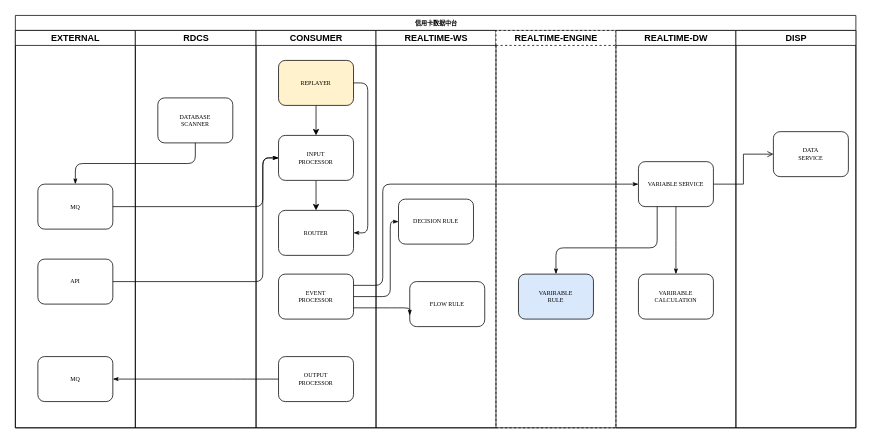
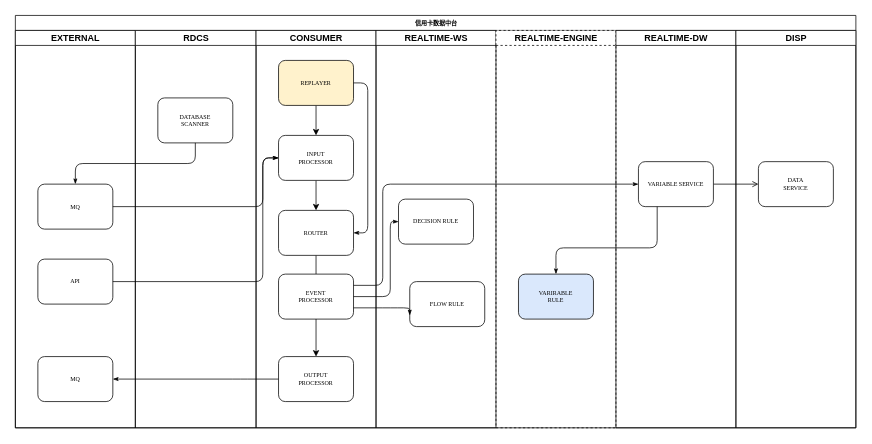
  <mxCell id="0" />
  <mxCell id="1" parent="0" />
  <mxCell id="2" value="信用卡数据中台" style="swimlane;html=1;childLayout=stackLayout;startSize=20;rounded=0;shadow=0;labelBackgroundColor=none;strokeColor=#000000;strokeWidth=1;fillColor=#ffffff;fontFamily=Verdana;fontSize=8;fontColor=#000000;align=center;" parent="1" vertex="1"><mxGeometry x="20" y="20" width="1121" height="550" as="geometry" /></mxCell>
  <mxCell id="3" value="EXTERNAL" style="swimlane;html=1;startSize=20;" parent="2" vertex="1"><mxGeometry y="20" width="160" height="530" as="geometry" /></mxCell>
  <mxCell id="4" value="MQ" style="rounded=1;whiteSpace=wrap;html=1;shadow=0;labelBackgroundColor=none;strokeColor=#000000;strokeWidth=1;fillColor=#ffffff;fontFamily=Verdana;fontSize=8;fontColor=#000000;align=center;" parent="3" vertex="1"><mxGeometry x="30" y="205" width="100" height="60" as="geometry" /></mxCell>
  <mxCell id="5" value="API" style="rounded=1;whiteSpace=wrap;html=1;shadow=0;labelBackgroundColor=none;strokeColor=#000000;strokeWidth=1;fillColor=#ffffff;fontFamily=Verdana;fontSize=8;fontColor=#000000;align=center;" parent="3" vertex="1"><mxGeometry x="30" y="305" width="100" height="60" as="geometry" /></mxCell>
  <mxCell id="6" value="MQ" style="rounded=1;whiteSpace=wrap;html=1;shadow=0;labelBackgroundColor=none;strokeColor=#000000;strokeWidth=1;fillColor=#ffffff;fontFamily=Verdana;fontSize=8;fontColor=#000000;align=center;" parent="3" vertex="1"><mxGeometry x="30" y="435" width="100" height="60" as="geometry" /></mxCell>
  <mxCell id="7" value="RDCS" style="swimlane;html=1;startSize=20;" parent="2" vertex="1"><mxGeometry x="160" y="20" width="161" height="530" as="geometry" /></mxCell>
  <mxCell id="8" value="DATABASE&lt;br&gt;SCANNER" style="rounded=1;whiteSpace=wrap;html=1;shadow=0;labelBackgroundColor=none;strokeColor=#000000;strokeWidth=1;fillColor=#ffffff;fontFamily=Verdana;fontSize=8;fontColor=#000000;align=center;" parent="7" vertex="1"><mxGeometry x="30" y="90" width="100" height="60" as="geometry" /></mxCell>
  <mxCell id="9" value="CONSUMER" style="swimlane;html=1;startSize=20;" parent="2" vertex="1"><mxGeometry x="321" y="20" width="160" height="530" as="geometry" /></mxCell>
  <mxCell id="10" value="" style="edgeStyle=orthogonalEdgeStyle;rounded=0;orthogonalLoop=1;jettySize=auto;html=1;" parent="9" source="11" target="13" edge="1"><mxGeometry relative="1" as="geometry" /></mxCell>
  <mxCell id="11" value="INPUT&lt;br&gt;PROCESSOR" style="rounded=1;whiteSpace=wrap;html=1;shadow=0;labelBackgroundColor=none;strokeColor=#000000;strokeWidth=1;fillColor=#ffffff;fontFamily=Verdana;fontSize=8;fontColor=#000000;align=center;" parent="9" vertex="1"><mxGeometry x="30" y="140" width="100" height="60" as="geometry" /></mxCell>
+ <mxCell id="12" value="" style="edgeStyle=orthogonalEdgeStyle;rounded=0;orthogonalLoop=1;jettySize=auto;html=1;" parent="9" source="13" target="14" edge="1"><mxGeometry relative="1" as="geometry" /></mxCell>
  <mxCell id="13" value="ROUTER" style="rounded=1;whiteSpace=wrap;html=1;shadow=0;labelBackgroundColor=none;strokeColor=#000000;strokeWidth=1;fillColor=#ffffff;fontFamily=Verdana;fontSize=8;fontColor=#000000;align=center;" parent="9" vertex="1"><mxGeometry x="30" y="240" width="100" height="60" as="geometry" /></mxCell>
  <mxCell id="14" value="OUTPUT&lt;br&gt;PROCESSOR" style="rounded=1;whiteSpace=wrap;html=1;shadow=0;labelBackgroundColor=none;strokeColor=#000000;strokeWidth=1;fillColor=#ffffff;fontFamily=Verdana;fontSize=8;fontColor=#000000;align=center;" parent="9" vertex="1"><mxGeometry x="30" y="435" width="100" height="60" as="geometry" /></mxCell>
  <mxCell id="15" value="EVENT&lt;br&gt;PROCESSOR" style="rounded=1;whiteSpace=wrap;html=1;shadow=0;labelBackgroundColor=none;strokeColor=#000000;strokeWidth=1;fillColor=#ffffff;fontFamily=Verdana;fontSize=8;fontColor=#000000;align=center;" parent="9" vertex="1"><mxGeometry x="30" y="325" width="100" height="60" as="geometry" /></mxCell>
  <mxCell id="16" value="" style="edgeStyle=orthogonalEdgeStyle;rounded=0;orthogonalLoop=1;jettySize=auto;html=1;" parent="9" source="17" target="11" edge="1"><mxGeometry relative="1" as="geometry" /></mxCell>
  <mxCell id="17" value="REPLAYER" style="rounded=1;whiteSpace=wrap;html=1;shadow=0;labelBackgroundColor=none;strokeColor=#000000;strokeWidth=1;fillColor=#fff2cc;fontFamily=Verdana;fontSize=8;fontColor=#000000;align=center;" parent="9" vertex="1"><mxGeometry x="30" y="40" width="100" height="60" as="geometry" /></mxCell>
  <mxCell id="18" style="edgeStyle=orthogonalEdgeStyle;rounded=1;html=1;labelBackgroundColor=none;startArrow=none;startFill=0;startSize=5;endArrow=classicThin;endFill=1;endSize=5;jettySize=auto;orthogonalLoop=1;strokeColor=#000000;strokeWidth=1;fontFamily=Verdana;fontSize=8;fontColor=#000000;entryX=1;entryY=0.5;entryDx=0;entryDy=0;exitX=1;exitY=0.5;exitDx=0;exitDy=0;" parent="9" source="17" target="13" edge="1"><mxGeometry relative="1" as="geometry"><mxPoint x="520" y="215.667" as="sourcePoint" /><mxPoint x="140" y="350.333" as="targetPoint" /><Array as="points"><mxPoint x="149" y="70" /><mxPoint x="149" y="270" /></Array></mxGeometry></mxCell>
  <mxCell id="19" value="REALTIME-WS" style="swimlane;html=1;startSize=20;" parent="2" vertex="1"><mxGeometry x="481" y="20" width="160" height="530" as="geometry" /></mxCell>
  <mxCell id="20" value="FLOW RULE" style="rounded=1;whiteSpace=wrap;html=1;shadow=0;labelBackgroundColor=none;strokeColor=#000000;strokeWidth=1;fillColor=#ffffff;fontFamily=Verdana;fontSize=8;fontColor=#000000;align=center;" parent="19" vertex="1"><mxGeometry x="45" y="335" width="100" height="60" as="geometry" /></mxCell>
  <mxCell id="21" value="DECISION RULE" style="rounded=1;whiteSpace=wrap;html=1;shadow=0;labelBackgroundColor=none;strokeColor=#000000;strokeWidth=1;fillColor=#ffffff;fontFamily=Verdana;fontSize=8;fontColor=#000000;align=center;" parent="19" vertex="1"><mxGeometry x="30" y="225" width="100" height="60" as="geometry" /></mxCell>
  <mxCell id="22" style="edgeStyle=orthogonalEdgeStyle;rounded=1;html=1;labelBackgroundColor=none;startArrow=none;startFill=0;startSize=5;endArrow=classicThin;endFill=1;endSize=5;jettySize=auto;orthogonalLoop=1;strokeColor=#000000;strokeWidth=1;fontFamily=Verdana;fontSize=8;fontColor=#000000;exitX=0.5;exitY=1;exitDx=0;exitDy=0;entryX=0.5;entryY=0;entryDx=0;entryDy=0;" parent="2" source="8" target="4" edge="1"><mxGeometry relative="1" as="geometry" /></mxCell>
  <mxCell id="23" style="edgeStyle=orthogonalEdgeStyle;rounded=1;html=1;labelBackgroundColor=none;startArrow=none;startFill=0;startSize=5;endArrow=classicThin;endFill=1;endSize=5;jettySize=auto;orthogonalLoop=1;strokeColor=#000000;strokeWidth=1;fontFamily=Verdana;fontSize=8;fontColor=#000000;entryX=0;entryY=0.75;entryDx=0;entryDy=0;exitX=1;exitY=0.75;exitDx=0;exitDy=0;" parent="2" source="15" target="20" edge="1"><mxGeometry relative="1" as="geometry"><mxPoint x="451" y="290" as="sourcePoint" /><Array as="points"><mxPoint x="500" y="390" /><mxPoint x="500" y="390" /></Array></mxGeometry></mxCell>
  <mxCell id="24" style="edgeStyle=orthogonalEdgeStyle;rounded=1;html=1;labelBackgroundColor=none;startArrow=none;startFill=0;startSize=5;endArrow=classicThin;endFill=1;endSize=5;jettySize=auto;orthogonalLoop=1;strokeColor=#000000;strokeWidth=1;fontFamily=Verdana;fontSize=8;fontColor=#000000;exitX=1;exitY=0.5;exitDx=0;exitDy=0;entryX=0;entryY=0.5;entryDx=0;entryDy=0;" parent="2" source="5" target="11" edge="1"><mxGeometry relative="1" as="geometry"><mxPoint x="511" y="285" as="sourcePoint" /><mxPoint x="360" y="225" as="targetPoint" /><Array as="points"><mxPoint x="330" y="355" /><mxPoint x="330" y="190" /></Array></mxGeometry></mxCell>
  <mxCell id="25" style="edgeStyle=orthogonalEdgeStyle;rounded=1;html=1;labelBackgroundColor=none;startArrow=none;startFill=0;startSize=5;endArrow=classicThin;endFill=1;endSize=5;jettySize=auto;orthogonalLoop=1;strokeColor=#000000;strokeWidth=1;fontFamily=Verdana;fontSize=8;fontColor=#000000;exitX=1;exitY=0.5;exitDx=0;exitDy=0;entryX=0;entryY=0.5;entryDx=0;entryDy=0;" parent="2" source="4" target="11" edge="1"><mxGeometry relative="1" as="geometry"><mxPoint x="140" y="365" as="sourcePoint" /><mxPoint x="411" y="180" as="targetPoint" /><Array as="points"><mxPoint x="330" y="255" /><mxPoint x="330" y="190" /></Array></mxGeometry></mxCell>
  <mxCell id="26" style="edgeStyle=orthogonalEdgeStyle;rounded=1;html=1;labelBackgroundColor=none;startArrow=none;startFill=0;startSize=5;endArrow=classicThin;endFill=1;endSize=5;jettySize=auto;orthogonalLoop=1;strokeColor=#000000;strokeWidth=1;fontFamily=Verdana;fontSize=8;fontColor=#000000;exitX=0;exitY=0.5;exitDx=0;exitDy=0;entryX=1;entryY=0.5;entryDx=0;entryDy=0;" parent="2" source="14" target="6" edge="1"><mxGeometry relative="1" as="geometry"><mxPoint x="140" y="470" as="sourcePoint" /><mxPoint x="411" y="285" as="targetPoint" /><Array as="points"><mxPoint x="300" y="485" /><mxPoint x="300" y="485" /></Array></mxGeometry></mxCell>
  <mxCell id="27" style="edgeStyle=orthogonalEdgeStyle;rounded=1;html=1;labelBackgroundColor=none;startArrow=none;startFill=0;startSize=5;endArrow=classicThin;endFill=1;endSize=5;jettySize=auto;orthogonalLoop=1;strokeColor=#000000;strokeWidth=1;fontFamily=Verdana;fontSize=8;fontColor=#000000;exitX=1;exitY=0.25;exitDx=0;exitDy=0;entryX=0;entryY=0.5;entryDx=0;entryDy=0;" parent="2" source="15" target="33" edge="1"><mxGeometry relative="1" as="geometry"><mxPoint x="880" y="195" as="sourcePoint" /><mxPoint x="720" y="150" as="targetPoint" /><Array as="points"><mxPoint x="490" y="360" /><mxPoint x="490" y="225" /></Array></mxGeometry></mxCell>
  <mxCell id="28" style="edgeStyle=orthogonalEdgeStyle;rounded=1;html=1;labelBackgroundColor=none;startArrow=none;startFill=0;startSize=5;endArrow=classicThin;endFill=1;endSize=5;jettySize=auto;orthogonalLoop=1;strokeColor=#000000;strokeWidth=1;fontFamily=Verdana;fontSize=8;fontColor=#000000;exitX=1;exitY=0.5;exitDx=0;exitDy=0;entryX=0;entryY=0.5;entryDx=0;entryDy=0;" parent="2" source="15" target="21" edge="1"><mxGeometry relative="1" as="geometry"><mxPoint x="450.5" y="375" as="sourcePoint" /><mxPoint x="560.5" y="225" as="targetPoint" /><Array as="points"><mxPoint x="500" y="375" /><mxPoint x="500" y="275" /></Array></mxGeometry></mxCell>
  <mxCell id="29" value="" style="edgeStyle=orthogonalEdgeStyle;rounded=0;orthogonalLoop=1;jettySize=auto;html=1;startArrow=none;startFill=0;endArrow=open;" parent="2" source="33" target="37" edge="1"><mxGeometry relative="1" as="geometry" /></mxCell>
  <mxCell id="30" value="REALTIME-ENGINE" style="swimlane;html=1;startSize=20;dashed=1;" parent="2" vertex="1"><mxGeometry x="641" y="20" width="160" height="530" as="geometry" /></mxCell>
  <mxCell id="31" value="VARIRABLE&lt;br&gt;RULE" style="rounded=1;whiteSpace=wrap;html=1;shadow=0;labelBackgroundColor=none;strokeColor=#000000;strokeWidth=1;fillColor=#dae8fc;fontFamily=Verdana;fontSize=8;fontColor=#000000;align=center;" parent="30" vertex="1"><mxGeometry x="30" y="325" width="100" height="60" as="geometry" /></mxCell>
  <mxCell id="32" value="REALTIME-DW" style="swimlane;html=1;startSize=20;" parent="2" vertex="1"><mxGeometry x="801" y="20" width="160" height="530" as="geometry" /></mxCell>
  <mxCell id="33" value="VARIABLE SERVICE" style="rounded=1;whiteSpace=wrap;html=1;shadow=0;labelBackgroundColor=none;strokeColor=#000000;strokeWidth=1;fillColor=#ffffff;fontFamily=Verdana;fontSize=8;fontColor=#000000;align=center;" parent="32" vertex="1"><mxGeometry x="30" y="175" width="100" height="60" as="geometry" /></mxCell>
- <mxCell id="34" value="VARIRABLE&lt;br&gt;CALCULATION" style="rounded=1;whiteSpace=wrap;html=1;shadow=0;labelBackgroundColor=none;strokeColor=#000000;strokeWidth=1;fillColor=#ffffff;fontFamily=Verdana;fontSize=8;fontColor=#000000;align=center;" parent="32" vertex="1"><mxGeometry x="30" y="325" width="100" height="60" as="geometry" /></mxCell>
- <mxCell id="35" style="edgeStyle=orthogonalEdgeStyle;rounded=1;html=1;labelBackgroundColor=none;startArrow=none;startFill=0;startSize=5;endArrow=classicThin;endFill=1;endSize=5;jettySize=auto;orthogonalLoop=1;strokeColor=#000000;strokeWidth=1;fontFamily=Verdana;fontSize=8;fontColor=#000000;exitX=0.5;exitY=1;exitDx=0;exitDy=0;entryX=0.5;entryY=0;entryDx=0;entryDy=0;" parent="32" source="33" target="34" edge="1"><mxGeometry relative="1" as="geometry"><mxPoint x="90" y="245" as="sourcePoint" /><mxPoint x="-70" y="335" as="targetPoint" /><Array as="points"><mxPoint x="80" y="280" /><mxPoint x="80" y="280" /></Array></mxGeometry></mxCell>
  <mxCell id="36" value="DISP" style="swimlane;html=1;startSize=20;" parent="2" vertex="1"><mxGeometry x="961" y="20" width="160" height="530" as="geometry" /></mxCell>
- <mxCell id="37" value="DATA&lt;br&gt;SERVICE" style="rounded=1;whiteSpace=wrap;html=1;shadow=0;labelBackgroundColor=none;strokeColor=#000000;strokeWidth=1;fillColor=#ffffff;fontFamily=Verdana;fontSize=8;fontColor=#000000;align=center;" parent="36" vertex="1"><mxGeometry x="50" y="135" width="100" height="60" as="geometry" /></mxCell>
+ <mxCell id="37" value="DATA&lt;br&gt;SERVICE" style="rounded=1;whiteSpace=wrap;html=1;shadow=0;labelBackgroundColor=none;strokeColor=#000000;strokeWidth=1;fillColor=#ffffff;fontFamily=Verdana;fontSize=8;fontColor=#000000;align=center;" parent="36" vertex="1"><mxGeometry x="30" y="175" width="100" height="60" as="geometry" /></mxCell>
  <mxCell id="38" style="edgeStyle=orthogonalEdgeStyle;rounded=1;html=1;labelBackgroundColor=none;startArrow=none;startFill=0;startSize=5;endArrow=classicThin;endFill=1;endSize=5;jettySize=auto;orthogonalLoop=1;strokeColor=#000000;strokeWidth=1;fontFamily=Verdana;fontSize=8;fontColor=#000000;exitX=0.25;exitY=1;exitDx=0;exitDy=0;entryX=0.5;entryY=0;entryDx=0;entryDy=0;" parent="2" source="33" target="31" edge="1"><mxGeometry relative="1" as="geometry"><mxPoint x="511" y="300" as="sourcePoint" /><mxPoint x="810" y="305" as="targetPoint" /><Array as="points"><mxPoint x="856" y="310" /><mxPoint x="721" y="310" /></Array></mxGeometry></mxCell>
